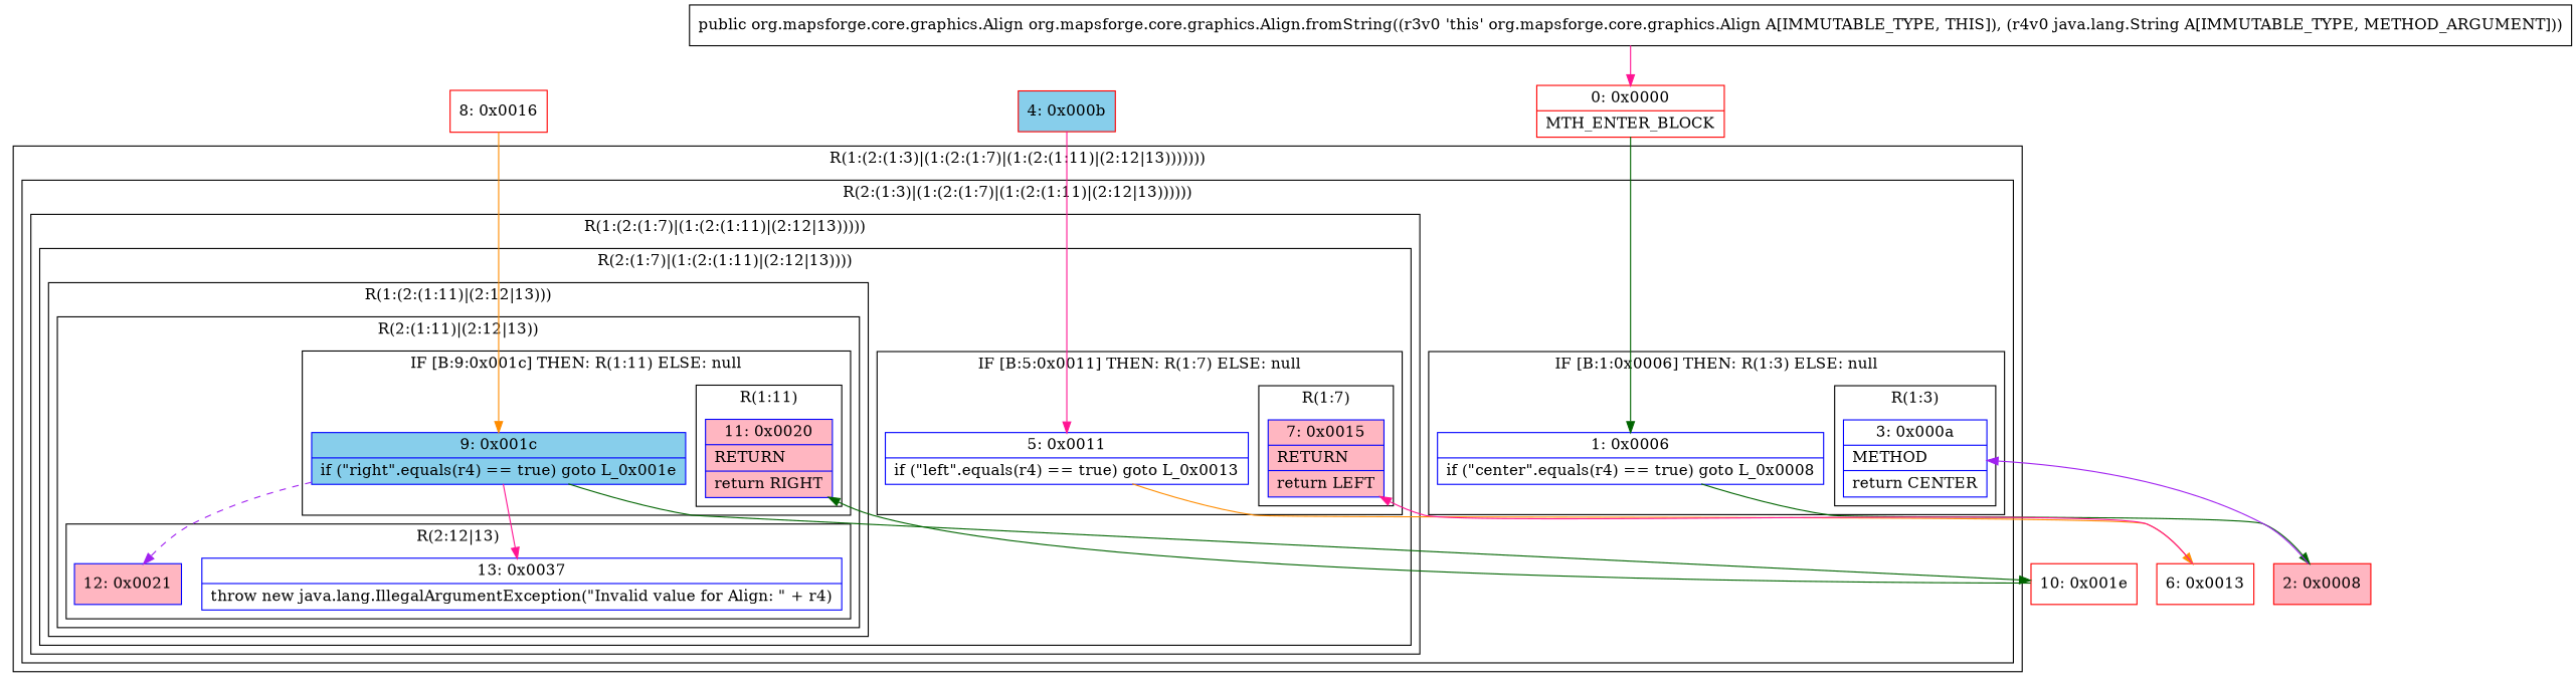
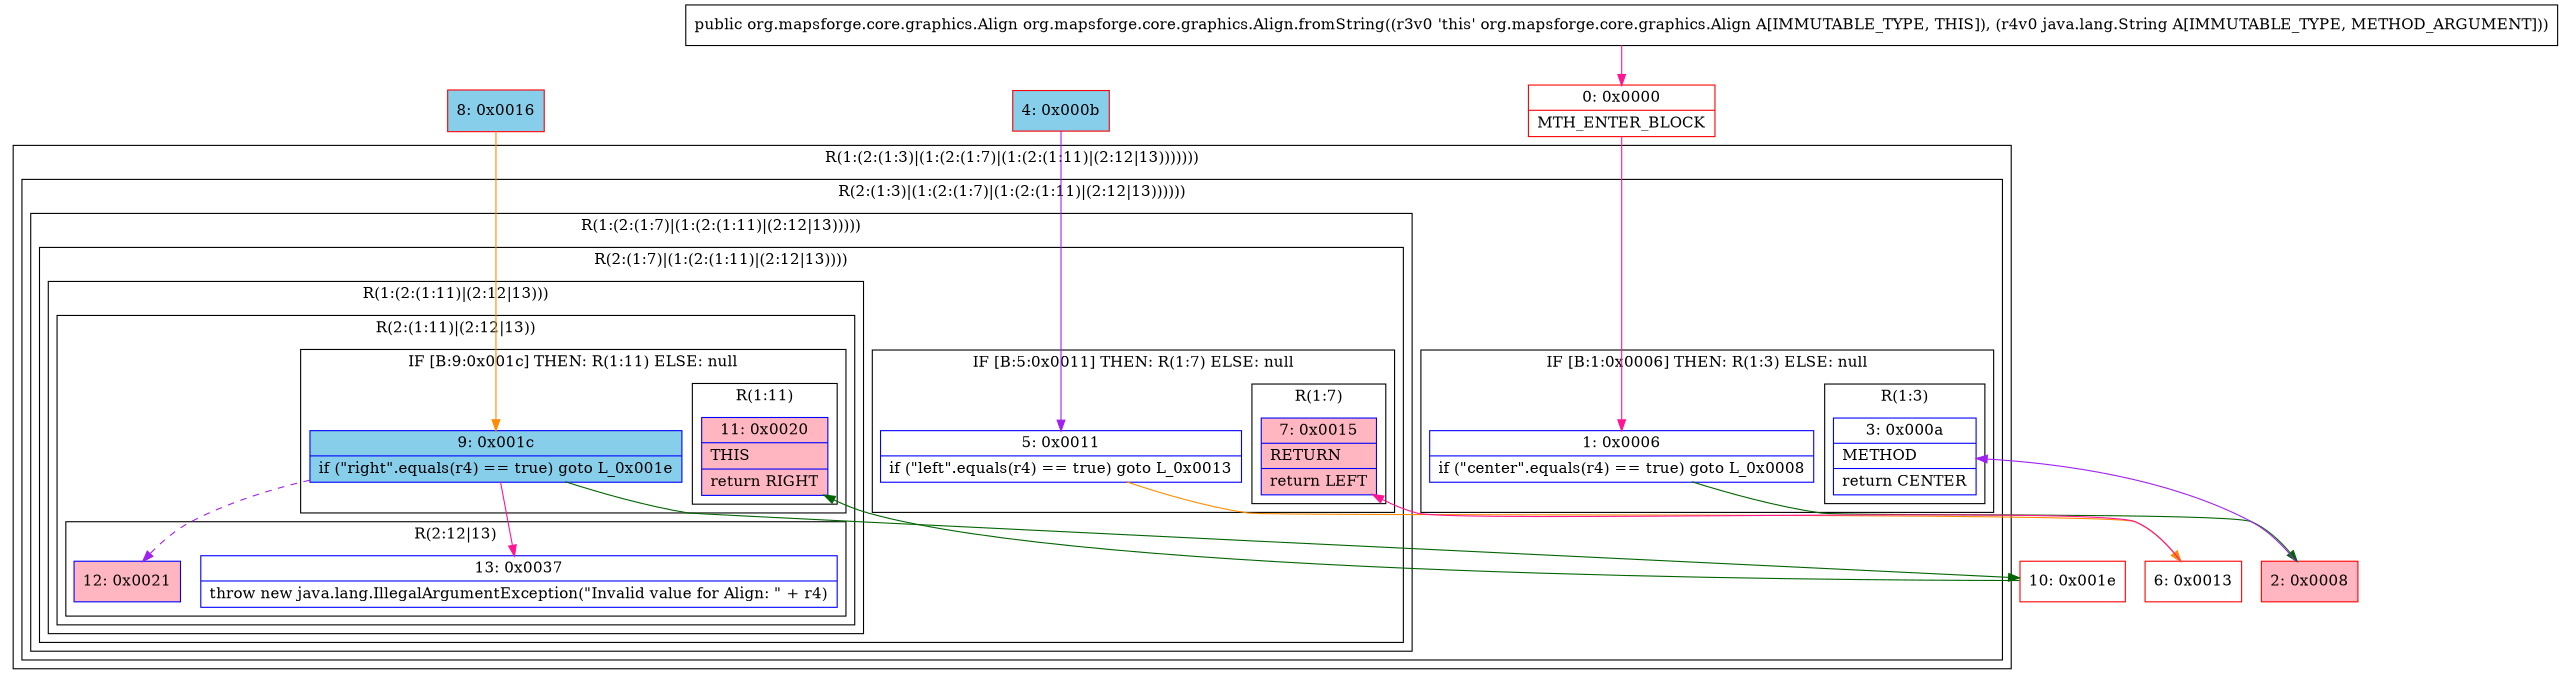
  digraph {
    node [color=blue fillcolor=white shape=record style=filled]
    edge [color=deeppink]
    n1 [label="{3\:\ 0x000a|METHOD\l|return CENTER\l}"]
    n2 [label="{1\:\ 0x0006|if (\"center\".equals(r4) == true) goto L_0x0008\l}"]
    n3 [fillcolor=lightpink label="{7\:\ 0x0015|RETURN\l|return LEFT\l}"]
    n4 [label="{5\:\ 0x0011|if (\"left\".equals(r4) == true) goto L_0x0013\l}"]
-   n5 [fillcolor=lightpink label="{11\:\ 0x0020|RETURN\l|return RIGHT\l}"]
+   n5 [fillcolor=lightpink label="{11\:\ 0x0020|THIS\l|return RIGHT\l}"]
    n6 [fillcolor=skyblue label="{9\:\ 0x001c|if (\"right\".equals(r4) == true) goto L_0x001e\l}"]
    n7 [fillcolor=lightpink label="{12\:\ 0x0021}"]
    n8 [label="{13\:\ 0x0037|throw new java.lang.IllegalArgumentException(\"Invalid value for Align: \" + r4)\l}"]
    n9 [color=red fillcolor=lightpink label="{2\:\ 0x0008}"]
    n10 [color=red label="{6\:\ 0x0013}"]
    n11 [color=red label="{10\:\ 0x001e}"]
    n12 [color=red fillcolor=skyblue label="{4\:\ 0x000b}"]
-   n13 [color=red label="{8\:\ 0x0016}"]
+   n13 [color=red fillcolor=skyblue label="{8\:\ 0x0016}"]
    n14 [color=red label="{0\:\ 0x0000|MTH_ENTER_BLOCK\l}"]
    n15 [label="{public org.mapsforge.core.graphics.Align org.mapsforge.core.graphics.Align.fromString((r3v0 'this' org.mapsforge.core.graphics.Align A[IMMUTABLE_TYPE, THIS]), (r4v0 java.lang.String A[IMMUTABLE_TYPE, METHOD_ARGUMENT])) }" color=""]
    subgraph cluster_1 {
      label="R(1:(2:(1:3)|(1:(2:(1:7)|(1:(2:(1:11)|(2:12|13)))))))"
      subgraph cluster_2 {
        label="R(2:(1:3)|(1:(2:(1:7)|(1:(2:(1:11)|(2:12|13))))))"
        subgraph cluster_3 {
          label="IF [B:1:0x0006] THEN: R(1:3) ELSE: null"
          n2
          subgraph cluster_4 {
            label="R(1:3)"
            n1
          }
        }
        subgraph cluster_5 {
          label="R(1:(2:(1:7)|(1:(2:(1:11)|(2:12|13)))))"
          subgraph cluster_6 {
            label="R(2:(1:7)|(1:(2:(1:11)|(2:12|13))))"
            subgraph cluster_7 {
              label="IF [B:5:0x0011] THEN: R(1:7) ELSE: null"
              n4
              subgraph cluster_8 {
                label="R(1:7)"
                n3
              }
            }
            subgraph cluster_9 {
              label="R(1:(2:(1:11)|(2:12|13)))"
              subgraph cluster_10 {
                label="R(2:(1:11)|(2:12|13))"
                subgraph cluster_11 {
                  label="IF [B:9:0x001c] THEN: R(1:11) ELSE: null"
                  n6
                  subgraph cluster_12 {
                    label="R(1:11)"
                    n5
                  }
                }
                subgraph cluster_13 {
                  label="R(2:12|13)"
                  n7
                  n8
                }
              }
            }
          }
        }
      }
    }
    n2 -> n9 [color=darkgreen]
    n4 -> n10 [color=darkorange]
    n6 -> n7 [color=purple style=dashed]
    n6 -> n8
    n6 -> n11 [color=darkgreen]
    n9 -> n1 [color=purple]
    n10 -> n3
    n11 -> n5 [color=darkgreen]
-   n12 -> n4
+   n12 -> n4 [color=purple]
    n13 -> n6 [color=darkorange]
-   n14 -> n2 [color=darkgreen]
+   n14 -> n2
    n15 -> n14
  }
